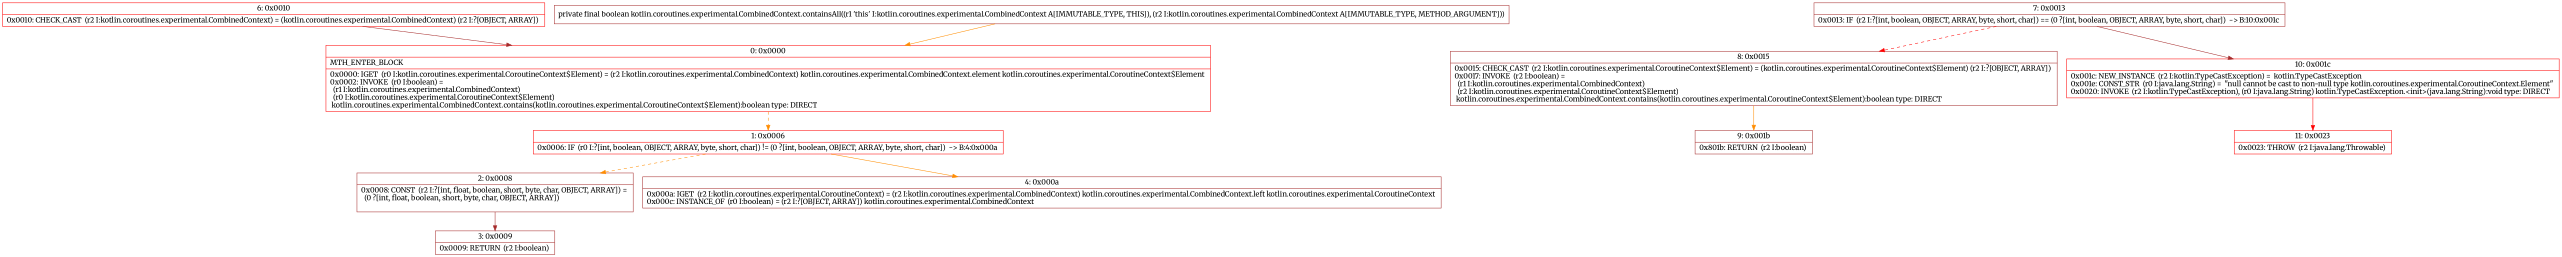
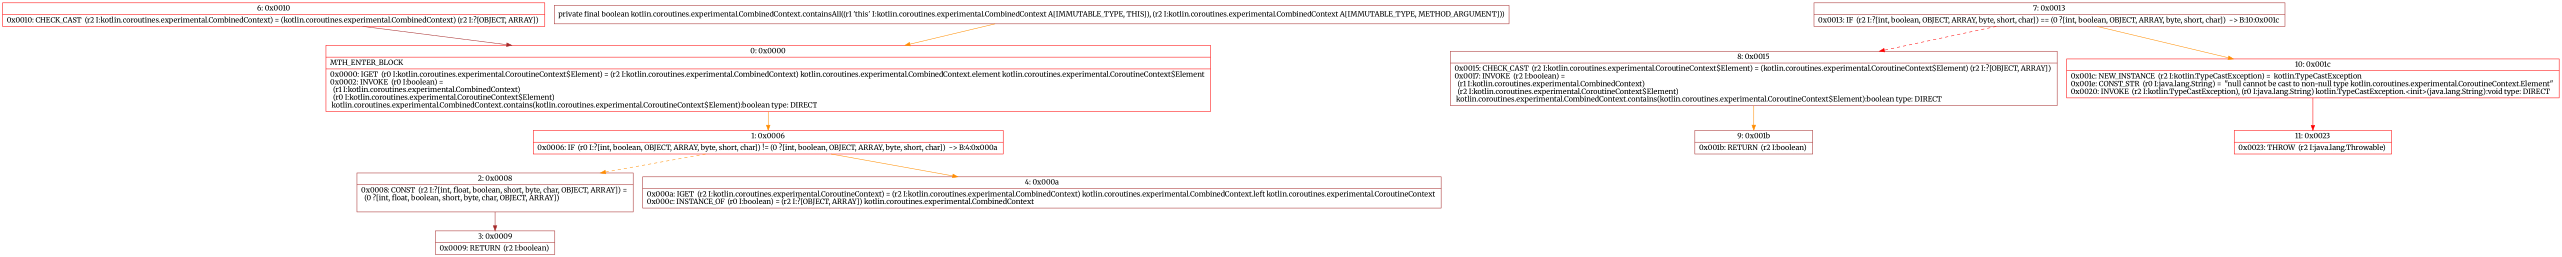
  digraph {
    fontname=Merriweather
    node [color=brown fontname=Merriweather shape=record]
    edge [color=darkorange fontname=Merriweather]
    n1 [color=red label="{0\:\ 0x0000|MTH_ENTER_BLOCK\l|0x0000: IGET  (r0 I:kotlin.coroutines.experimental.CoroutineContext$Element) = (r2 I:kotlin.coroutines.experimental.CombinedContext) kotlin.coroutines.experimental.CombinedContext.element kotlin.coroutines.experimental.CoroutineContext$Element \l0x0002: INVOKE  (r0 I:boolean) = \l  (r1 I:kotlin.coroutines.experimental.CombinedContext)\l  (r0 I:kotlin.coroutines.experimental.CoroutineContext$Element)\l kotlin.coroutines.experimental.CombinedContext.contains(kotlin.coroutines.experimental.CoroutineContext$Element):boolean type: DIRECT \l}"]
    n2 [color=red label="{1\:\ 0x0006|0x0006: IF  (r0 I:?[int, boolean, OBJECT, ARRAY, byte, short, char]) != (0 ?[int, boolean, OBJECT, ARRAY, byte, short, char])  \-\> B:4:0x000a \l}"]
    n3 [label="{2\:\ 0x0008|0x0008: CONST  (r2 I:?[int, float, boolean, short, byte, char, OBJECT, ARRAY]) = \l  (0 ?[int, float, boolean, short, byte, char, OBJECT, ARRAY])\l \l}"]
    n4 [label="{4\:\ 0x000a|0x000a: IGET  (r2 I:kotlin.coroutines.experimental.CoroutineContext) = (r2 I:kotlin.coroutines.experimental.CombinedContext) kotlin.coroutines.experimental.CombinedContext.left kotlin.coroutines.experimental.CoroutineContext \l0x000c: INSTANCE_OF  (r0 I:boolean) = (r2 I:?[OBJECT, ARRAY]) kotlin.coroutines.experimental.CombinedContext \l}"]
    n5 [label="{3\:\ 0x0009|0x0009: RETURN  (r2 I:boolean) \l}"]
    n6 [color=red label="{6\:\ 0x0010|0x0010: CHECK_CAST  (r2 I:kotlin.coroutines.experimental.CombinedContext) = (kotlin.coroutines.experimental.CombinedContext) (r2 I:?[OBJECT, ARRAY]) \l}"]
    n7 [label="{7\:\ 0x0013|0x0013: IF  (r2 I:?[int, boolean, OBJECT, ARRAY, byte, short, char]) == (0 ?[int, boolean, OBJECT, ARRAY, byte, short, char])  \-\> B:10:0x001c \l}"]
    n8 [label="{8\:\ 0x0015|0x0015: CHECK_CAST  (r2 I:kotlin.coroutines.experimental.CoroutineContext$Element) = (kotlin.coroutines.experimental.CoroutineContext$Element) (r2 I:?[OBJECT, ARRAY]) \l0x0017: INVOKE  (r2 I:boolean) = \l  (r1 I:kotlin.coroutines.experimental.CombinedContext)\l  (r2 I:kotlin.coroutines.experimental.CoroutineContext$Element)\l kotlin.coroutines.experimental.CombinedContext.contains(kotlin.coroutines.experimental.CoroutineContext$Element):boolean type: DIRECT \l}"]
    n9 [color=red label="{10\:\ 0x001c|0x001c: NEW_INSTANCE  (r2 I:kotlin.TypeCastException) =  kotlin.TypeCastException \l0x001e: CONST_STR  (r0 I:java.lang.String) =  \"null cannot be cast to non\-null type kotlin.coroutines.experimental.CoroutineContext.Element\" \l0x0020: INVOKE  (r2 I:kotlin.TypeCastException), (r0 I:java.lang.String) kotlin.TypeCastException.\<init\>(java.lang.String):void type: DIRECT \l}"]
-   n10 [label="{9\:\ 0x001b|0x801b: RETURN  (r2 I:boolean) \l}"]
+   n10 [label="{9\:\ 0x001b|0x001b: RETURN  (r2 I:boolean) \l}"]
    n11 [color=red label="{11\:\ 0x0023|0x0023: THROW  (r2 I:java.lang.Throwable) \l}"]
    n12 [label="{private final boolean kotlin.coroutines.experimental.CombinedContext.containsAll((r1 'this' I:kotlin.coroutines.experimental.CombinedContext A[IMMUTABLE_TYPE, THIS]), (r2 I:kotlin.coroutines.experimental.CombinedContext A[IMMUTABLE_TYPE, METHOD_ARGUMENT])) }"]
-   n1 -> n2 [style=dashed]
+   n1 -> n2
    n2 -> n3 [style=dashed]
    n2 -> n4
    n3 -> n5 [color=brown]
    n6 -> n1 [color=brown]
    n7 -> n8 [color=red style=dashed]
-   n7 -> n9 [color=brown]
+   n7 -> n9
    n8 -> n10
    n9 -> n11 [color=red]
    n12 -> n1
  }
